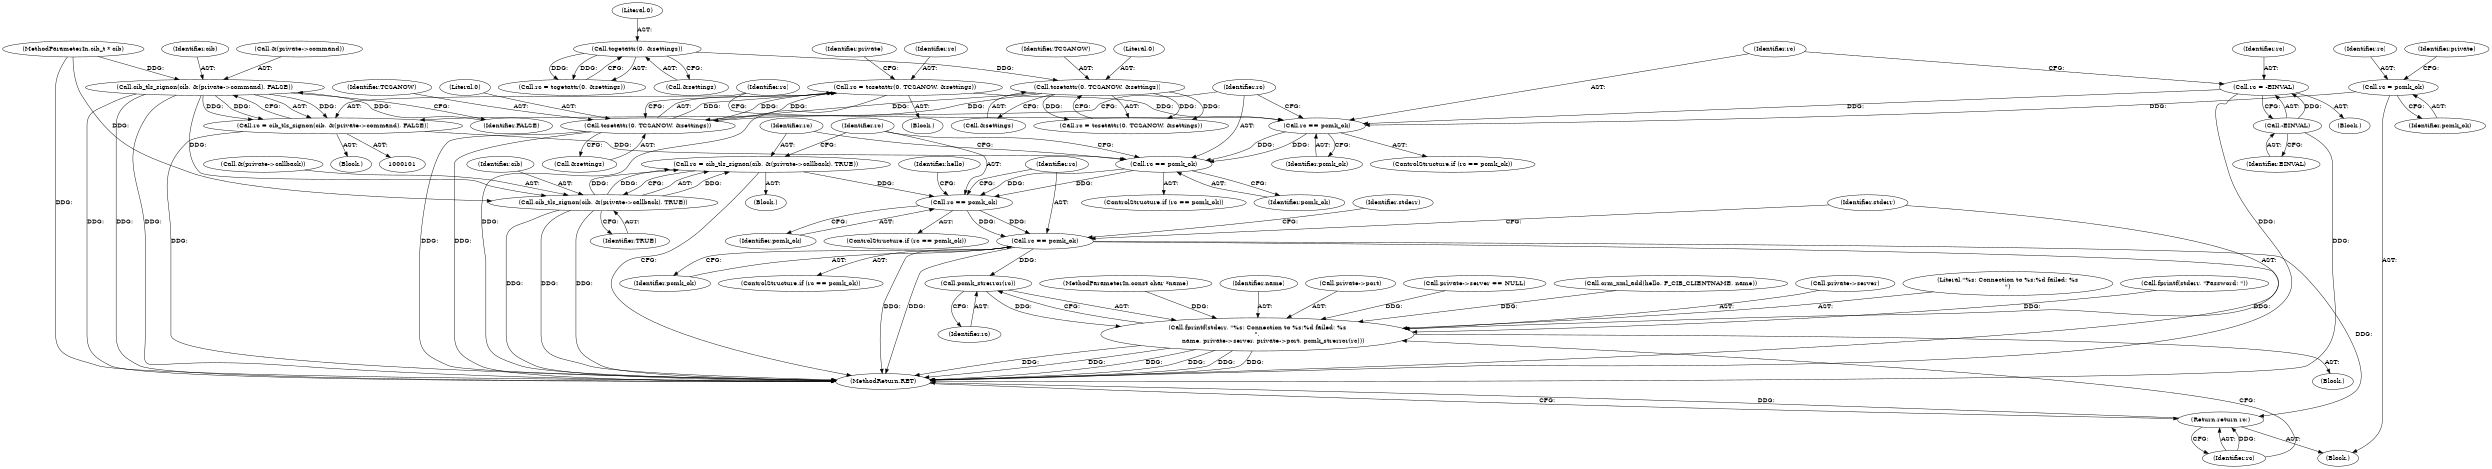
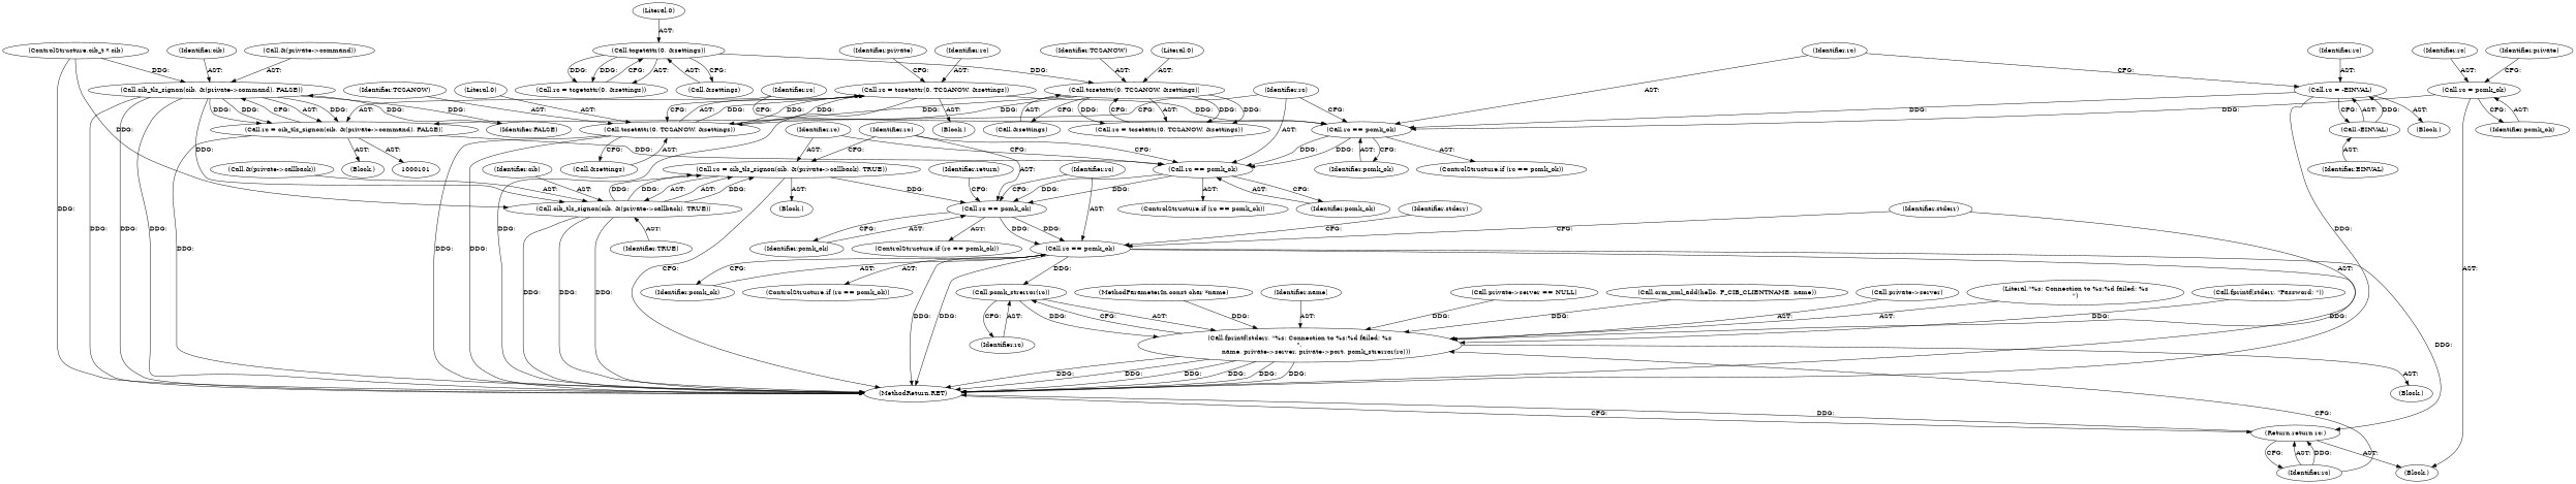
  digraph {
    n1 [label="(Call,pcmk_strerror(rc))"]
    n2 [label="(Call,fprintf(stderr, \"%s: Connection to %s:%d failed: %s\n\",\n                name, private->server, private->port, pcmk_strerror(rc)))"]
    n3 [label="(Identifier,rc)"]
    n4 [label="(MethodReturn,RET)"]
    n5 [label="(Block,)"]
    n6 [label="(Return,return rc;)"]
    n7 [label="(Block,)"]
    n8 [label="(Identifier,rc)"]
    n9 [label="(Call,rc == pcmk_ok)"]
    n10 [label="(Identifier,pcmk_ok)"]
    n11 [label="(ControlStructure,if (rc == pcmk_ok))"]
    n12 [label="(Call,rc == pcmk_ok)"]
    n13 [label="(Identifier,pcmk_ok)"]
    n14 [label="(ControlStructure,if (rc == pcmk_ok))"]
    n15 [label="(Call,rc == pcmk_ok)"]
    n16 [label="(ControlStructure,if (rc == pcmk_ok))"]
    n17 [label="(Identifier,pcmk_ok)"]
    n18 [label="(Call,rc = cib_tls_signon(cib, &(private->command), FALSE))"]
    n19 [label="(Call,cib_tls_signon(cib, &(private->command), FALSE))"]
    n20 [label="(Block,)"]
    1000101
    n22 [label="(Call,cib_tls_signon(cib, &(private->callback), TRUE))"]
    n23 [label="(Identifier,FALSE)"]
    n24 [label="(Call,rc = cib_tls_signon(cib, &(private->callback), TRUE))"]
    n25 [label="(Identifier,TRUE)"]
-   n26 [label="(MethodParameterIn,cib_t * cib)"]
+   n26 [label="(ControlStructure,cib_t * cib)"]
    n27 [label="(Call,rc == pcmk_ok)"]
    n28 [label="(Identifier,pcmk_ok)"]
    n29 [label="(ControlStructure,if (rc == pcmk_ok))"]
    n30 [label="(Call,rc = pcmk_ok)"]
    n31 [label="(Identifier,pcmk_ok)"]
    n32 [label="(Call,rc = tcsetattr(0, TCSANOW, &settings))"]
    n33 [label="(Call,tcsetattr(0, TCSANOW, &settings))"]
    n34 [label="(Block,)"]
    n35 [label="(Call,&settings)"]
    n36 [label="(Call,tcsetattr(0, TCSANOW, &settings))"]
    n37 [label="(Call,rc = tcsetattr(0, TCSANOW, &settings))"]
    n38 [label="(Call,&settings)"]
    n39 [label="(Call,tcgetattr(0, &settings))"]
    n40 [label="(Call,rc = tcgetattr(0, &settings))"]
    n41 [label="(Call,&settings)"]
    n42 [label="(Call,rc = -EINVAL)"]
    n43 [label="(Call,-EINVAL)"]
    n44 [label="(Block,)"]
    n45 [label="(Identifier,EINVAL)"]
    n46 [label="(Block,)"]
    n47 [label="(Identifier,rc)"]
    n48 [label="(Identifier,rc)"]
    n49 [label="(Identifier,cib)"]
    n50 [label="(Call,fprintf(stderr, \"Password: \"))"]
    n51 [label="(Identifier,TCSANOW)"]
    n52 [label="(Identifier,TCSANOW)"]
    n53 [label="(MethodParameterIn,const char *name)"]
    n54 [label="(Identifier,rc)"]
    n55 [label="(Literal,0)"]
    n56 [label="(Identifier,name)"]
-   n57 [label="(Identifier,hello)"]
+   n57 [label="(Identifier,return)"]
    n58 [label="(Identifier,rc)"]
    n59 [label="(Identifier,rc)"]
-   n60 [label="(Call,private->port)"]
    n61 [label="(Call,&(private->callback))"]
    n62 [label="(Identifier,stderr)"]
    n63 [label="(Call,private->server == NULL)"]
    n64 [label="(Identifier,rc)"]
    n65 [label="(Identifier,stderr)"]
    n66 [label="(Literal,0)"]
    n67 [label="(Call,crm_xml_add(hello, F_CIB_CLIENTNAME, name))"]
    n68 [label="(Literal,0)"]
    n69 [label="(Identifier,rc)"]
    n70 [label="(Identifier,private)"]
    n71 [label="(Identifier,private)"]
    n72 [label="(Identifier,cib)"]
    n73 [label="(Call,private->server)"]
    n74 [label="(Call,&(private->command))"]
    n75 [label="(Literal,\"%s: Connection to %s:%d failed: %s\n\")"]
    n76 [label="(Identifier,rc)"]
    n77 [label="(Identifier,rc)"]
    n1 -> n2 [label="AST: "]
    n1 -> n2 [label="DDG: "]
    n1 -> n3 [label="CFG: "]
    n2 -> n1 [label="CFG: "]
    n2 -> n4 [label="DDG: "]
    n2 -> n4 [label="DDG: "]
    n2 -> n4 [label="DDG: "]
    n2 -> n4 [label="DDG: "]
    n2 -> n4 [label="DDG: "]
    n2 -> n4 [label="DDG: "]
    n2 -> n5 [label="AST: "]
    n3 -> n1 [label="AST: "]
    n4 -> n6 [label="CFG: "]
    n6 -> n4 [label="DDG: "]
    n6 -> n7 [label="AST: "]
    n6 -> n8 [label="CFG: "]
    n8 -> n2 [label="CFG: "]
    n8 -> n6 [label="AST: "]
    n8 -> n6 [label="DDG: "]
    n9 -> n1 [label="DDG: "]
    n9 -> n4 [label="DDG: "]
    n9 -> n4 [label="DDG: "]
    n9 -> n4 [label="DDG: "]
    n9 -> n6 [label="DDG: "]
    n9 -> n10 [label="CFG: "]
    n9 -> n11 [label="AST: "]
    n10 -> n9 [label="AST: "]
    n12 -> n9 [label="DDG: "]
    n12 -> n9 [label="DDG: "]
    n12 -> n13 [label="CFG: "]
    n12 -> n14 [label="AST: "]
    n13 -> n12 [label="AST: "]
    n15 -> n12 [label="DDG: "]
    n15 -> n12 [label="DDG: "]
    n15 -> n16 [label="AST: "]
    n15 -> n17 [label="CFG: "]
    n17 -> n15 [label="AST: "]
    n18 -> n4 [label="DDG: "]
    n18 -> n15 [label="DDG: "]
    n18 -> n19 [label="CFG: "]
    n18 -> n20 [label="AST: "]
    n18 -> 1000101 [label="AST: "]
    n19 -> n4 [label="DDG: "]
    n19 -> n4 [label="DDG: "]
    n19 -> n4 [label="DDG: "]
    n19 -> n18 [label="AST: "]
    n19 -> n18 [label="DDG: "]
    n19 -> n18 [label="DDG: "]
    n19 -> n18 [label="DDG: "]
    n19 -> n22 [label="DDG: "]
-   n19 -> n23 [label="CFG: "]
+   n19 -> n23 [label="DDG: "]
    n22 -> n4 [label="DDG: "]
    n22 -> n4 [label="DDG: "]
    n22 -> n4 [label="DDG: "]
    n22 -> n24 [label="AST: "]
    n22 -> n24 [label="DDG: "]
    n22 -> n24 [label="DDG: "]
    n22 -> n24 [label="DDG: "]
-   n22 -> n25 [label="CFG: "]
    n23 -> n19 [label="DDG: "]
    n24 -> n4 [label="CFG: "]
    n24 -> n12 [label="DDG: "]
-   n24 -> n22 [label="CFG: "]
+   n24 -> n22 [label="AST: "]
    n24 -> n46 [label="AST: "]
    n25 -> n22 [label="AST: "]
    n26 -> n4 [label="DDG: "]
    n26 -> n19 [label="DDG: "]
    n26 -> n22 [label="DDG: "]
    n27 -> n15 [label="DDG: "]
    n27 -> n15 [label="DDG: "]
    n27 -> n28 [label="CFG: "]
    n27 -> n29 [label="AST: "]
    n28 -> n27 [label="AST: "]
    n30 -> n7 [label="AST: "]
    n30 -> n27 [label="DDG: "]
    n30 -> n31 [label="CFG: "]
    n31 -> n30 [label="AST: "]
    n32 -> n4 [label="DDG: "]
    n32 -> n27 [label="DDG: "]
    n32 -> n33 [label="CFG: "]
    n32 -> n34 [label="AST: "]
    n33 -> n4 [label="DDG: "]
    n33 -> n4 [label="DDG: "]
    n33 -> n32 [label="AST: "]
    n33 -> n32 [label="DDG: "]
    n33 -> n32 [label="DDG: "]
    n33 -> n32 [label="DDG: "]
    n33 -> n35 [label="CFG: "]
    n35 -> n33 [label="AST: "]
    n36 -> n33 [label="DDG: "]
    n36 -> n33 [label="DDG: "]
    n36 -> n37 [label="AST: "]
    n36 -> n37 [label="DDG: "]
    n36 -> n37 [label="DDG: "]
    n36 -> n37 [label="DDG: "]
    n36 -> n38 [label="CFG: "]
    n37 -> n36 [label="CFG: "]
    n38 -> n36 [label="AST: "]
    n39 -> n36 [label="DDG: "]
    n39 -> n40 [label="AST: "]
    n39 -> n40 [label="DDG: "]
    n39 -> n40 [label="DDG: "]
    n39 -> n41 [label="CFG: "]
    n40 -> n39 [label="CFG: "]
    n41 -> n39 [label="AST: "]
    n42 -> n4 [label="DDG: "]
    n42 -> n27 [label="DDG: "]
    n42 -> n43 [label="CFG: "]
    n42 -> n44 [label="AST: "]
-   n43 -> n4 [label="DDG: "]
    n43 -> n42 [label="AST: "]
    n43 -> n42 [label="DDG: "]
-   n43 -> n45 [label="CFG: "]
    n45 -> n43 [label="AST: "]
    n47 -> n42 [label="AST: "]
    n48 -> n9 [label="AST: "]
    n48 -> n12 [label="CFG: "]
    n49 -> n19 [label="AST: "]
    n50 -> n2 [label="DDG: "]
    n51 -> n33 [label="AST: "]
    n52 -> n36 [label="AST: "]
    n53 -> n2 [label="DDG: "]
    n54 -> n18 [label="AST: "]
    n54 -> n27 [label="CFG: "]
    n55 -> n36 [label="AST: "]
    n56 -> n2 [label="AST: "]
    n57 -> n12 [label="CFG: "]
    n58 -> n12 [label="AST: "]
    n58 -> n15 [label="CFG: "]
    n58 -> n24 [label="CFG: "]
    n59 -> n15 [label="CFG: "]
    n59 -> n24 [label="AST: "]
-   n60 -> n2 [label="AST: "]
    n61 -> n22 [label="AST: "]
    n62 -> n9 [label="CFG: "]
    n63 -> n2 [label="DDG: "]
    n64 -> n15 [label="AST: "]
    n64 -> n18 [label="CFG: "]
    n64 -> n27 [label="CFG: "]
    n65 -> n2 [label="AST: "]
    n65 -> n9 [label="CFG: "]
    n66 -> n39 [label="AST: "]
    n67 -> n2 [label="DDG: "]
    n68 -> n33 [label="AST: "]
    n69 -> n27 [label="AST: "]
    n69 -> n42 [label="CFG: "]
    n70 -> n30 [label="CFG: "]
    n71 -> n32 [label="CFG: "]
    n72 -> n22 [label="AST: "]
    n73 -> n2 [label="AST: "]
    n74 -> n19 [label="AST: "]
    n75 -> n2 [label="AST: "]
    n76 -> n30 [label="AST: "]
    n77 -> n32 [label="AST: "]
  }
